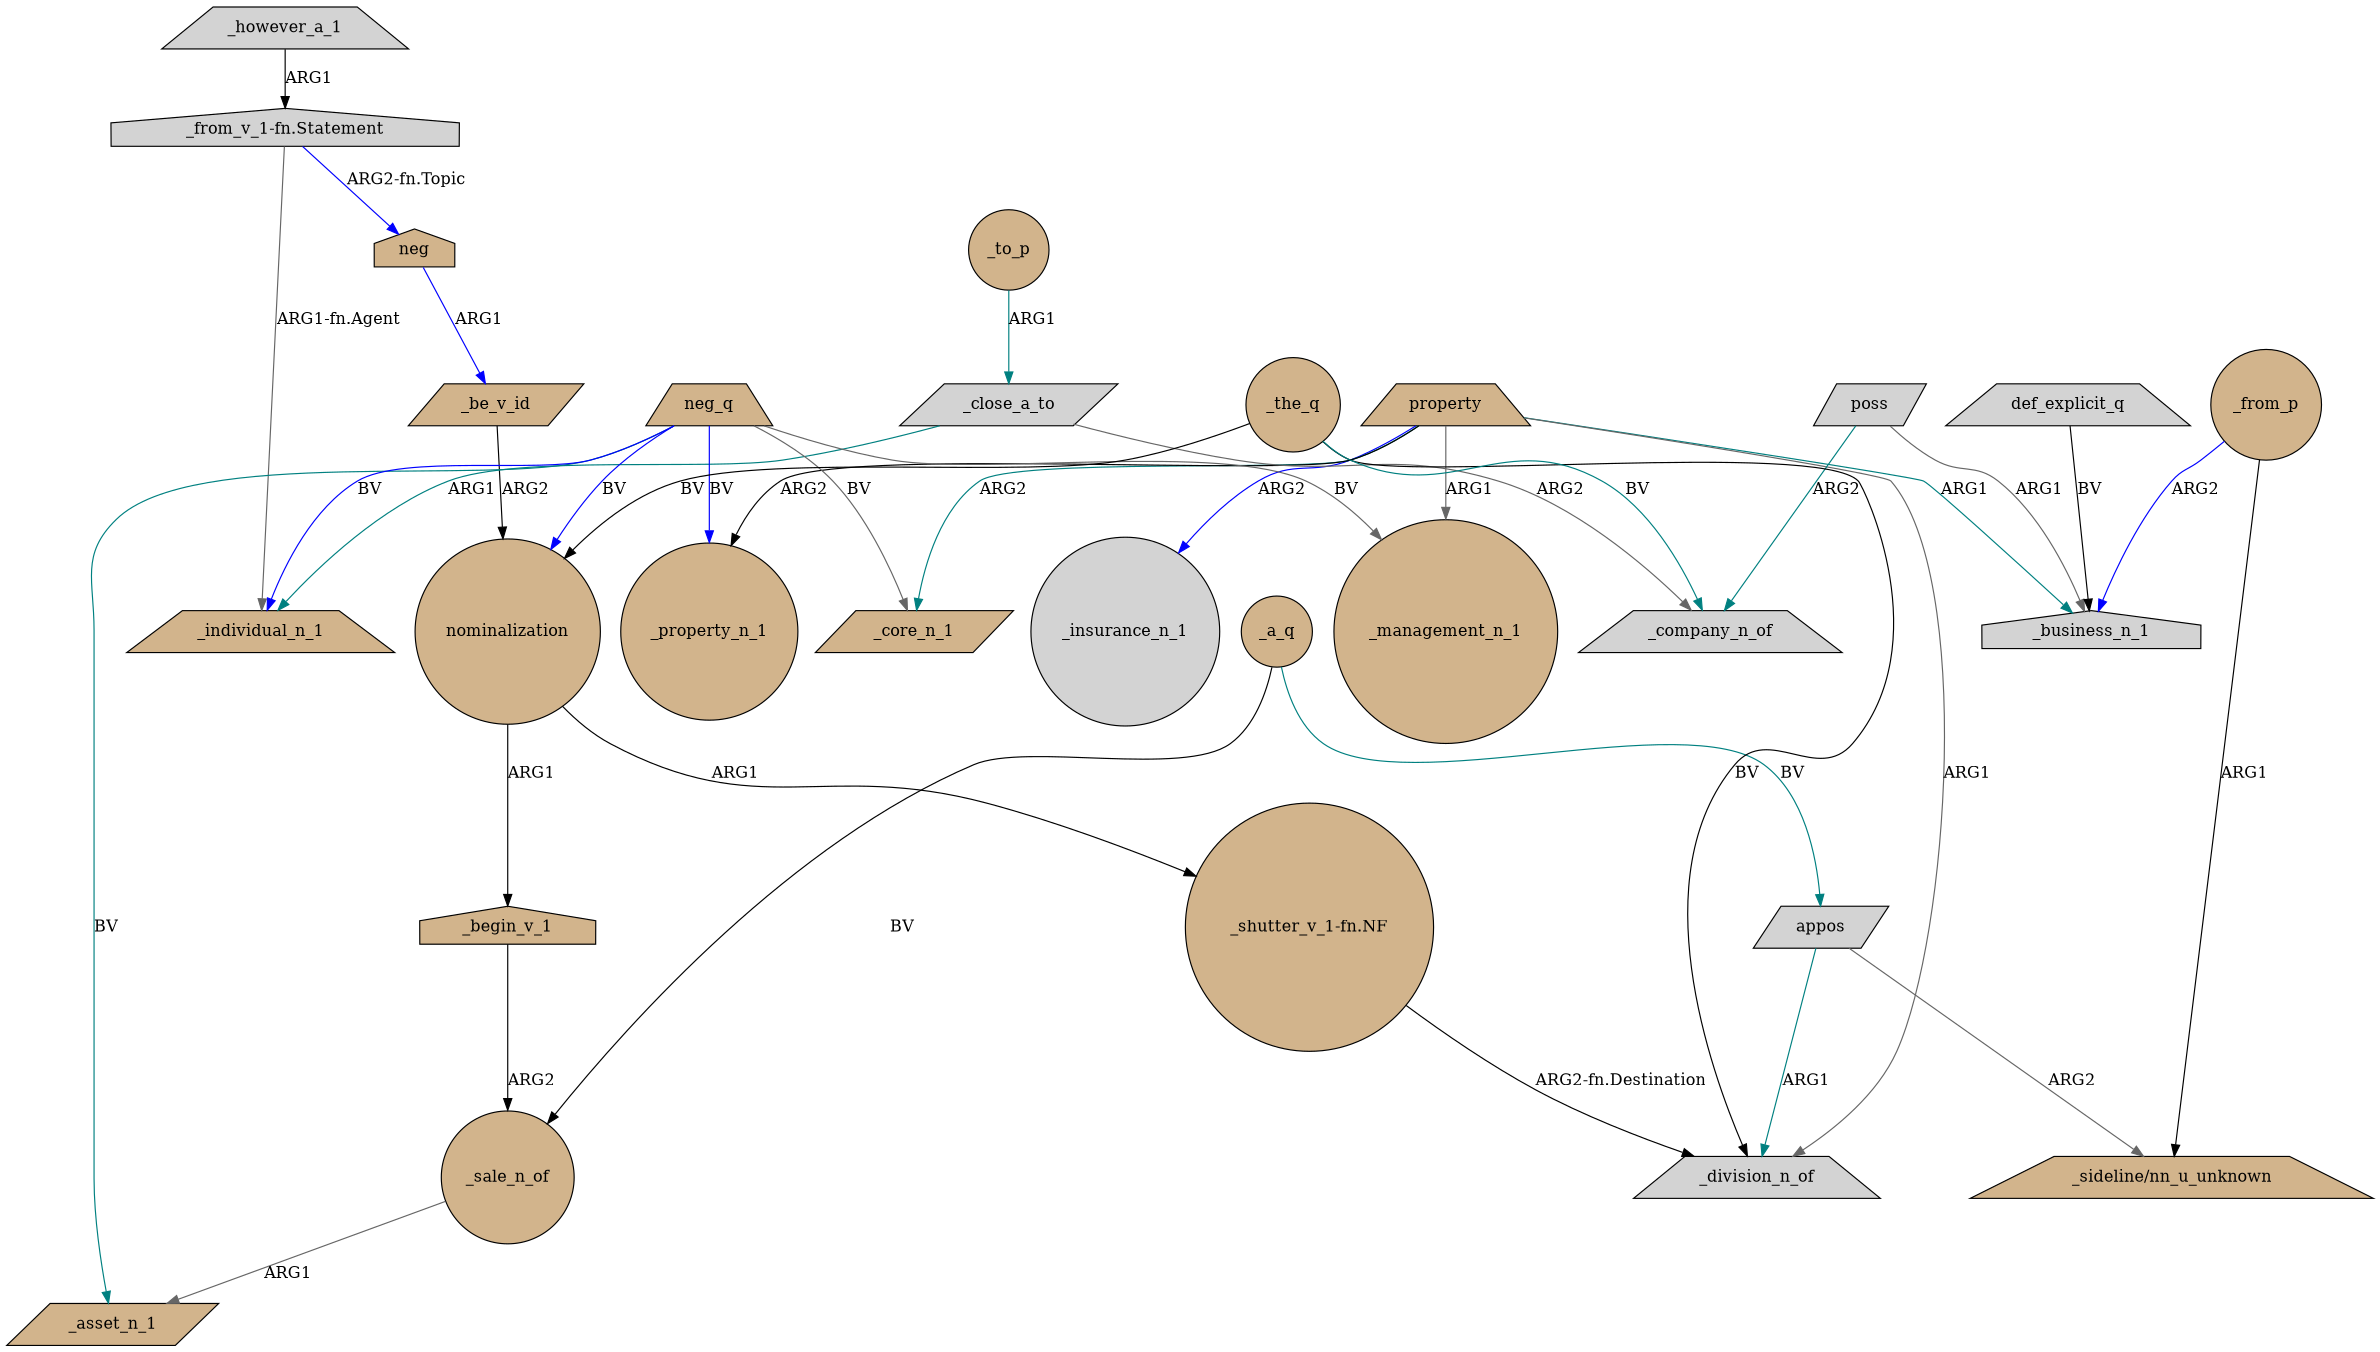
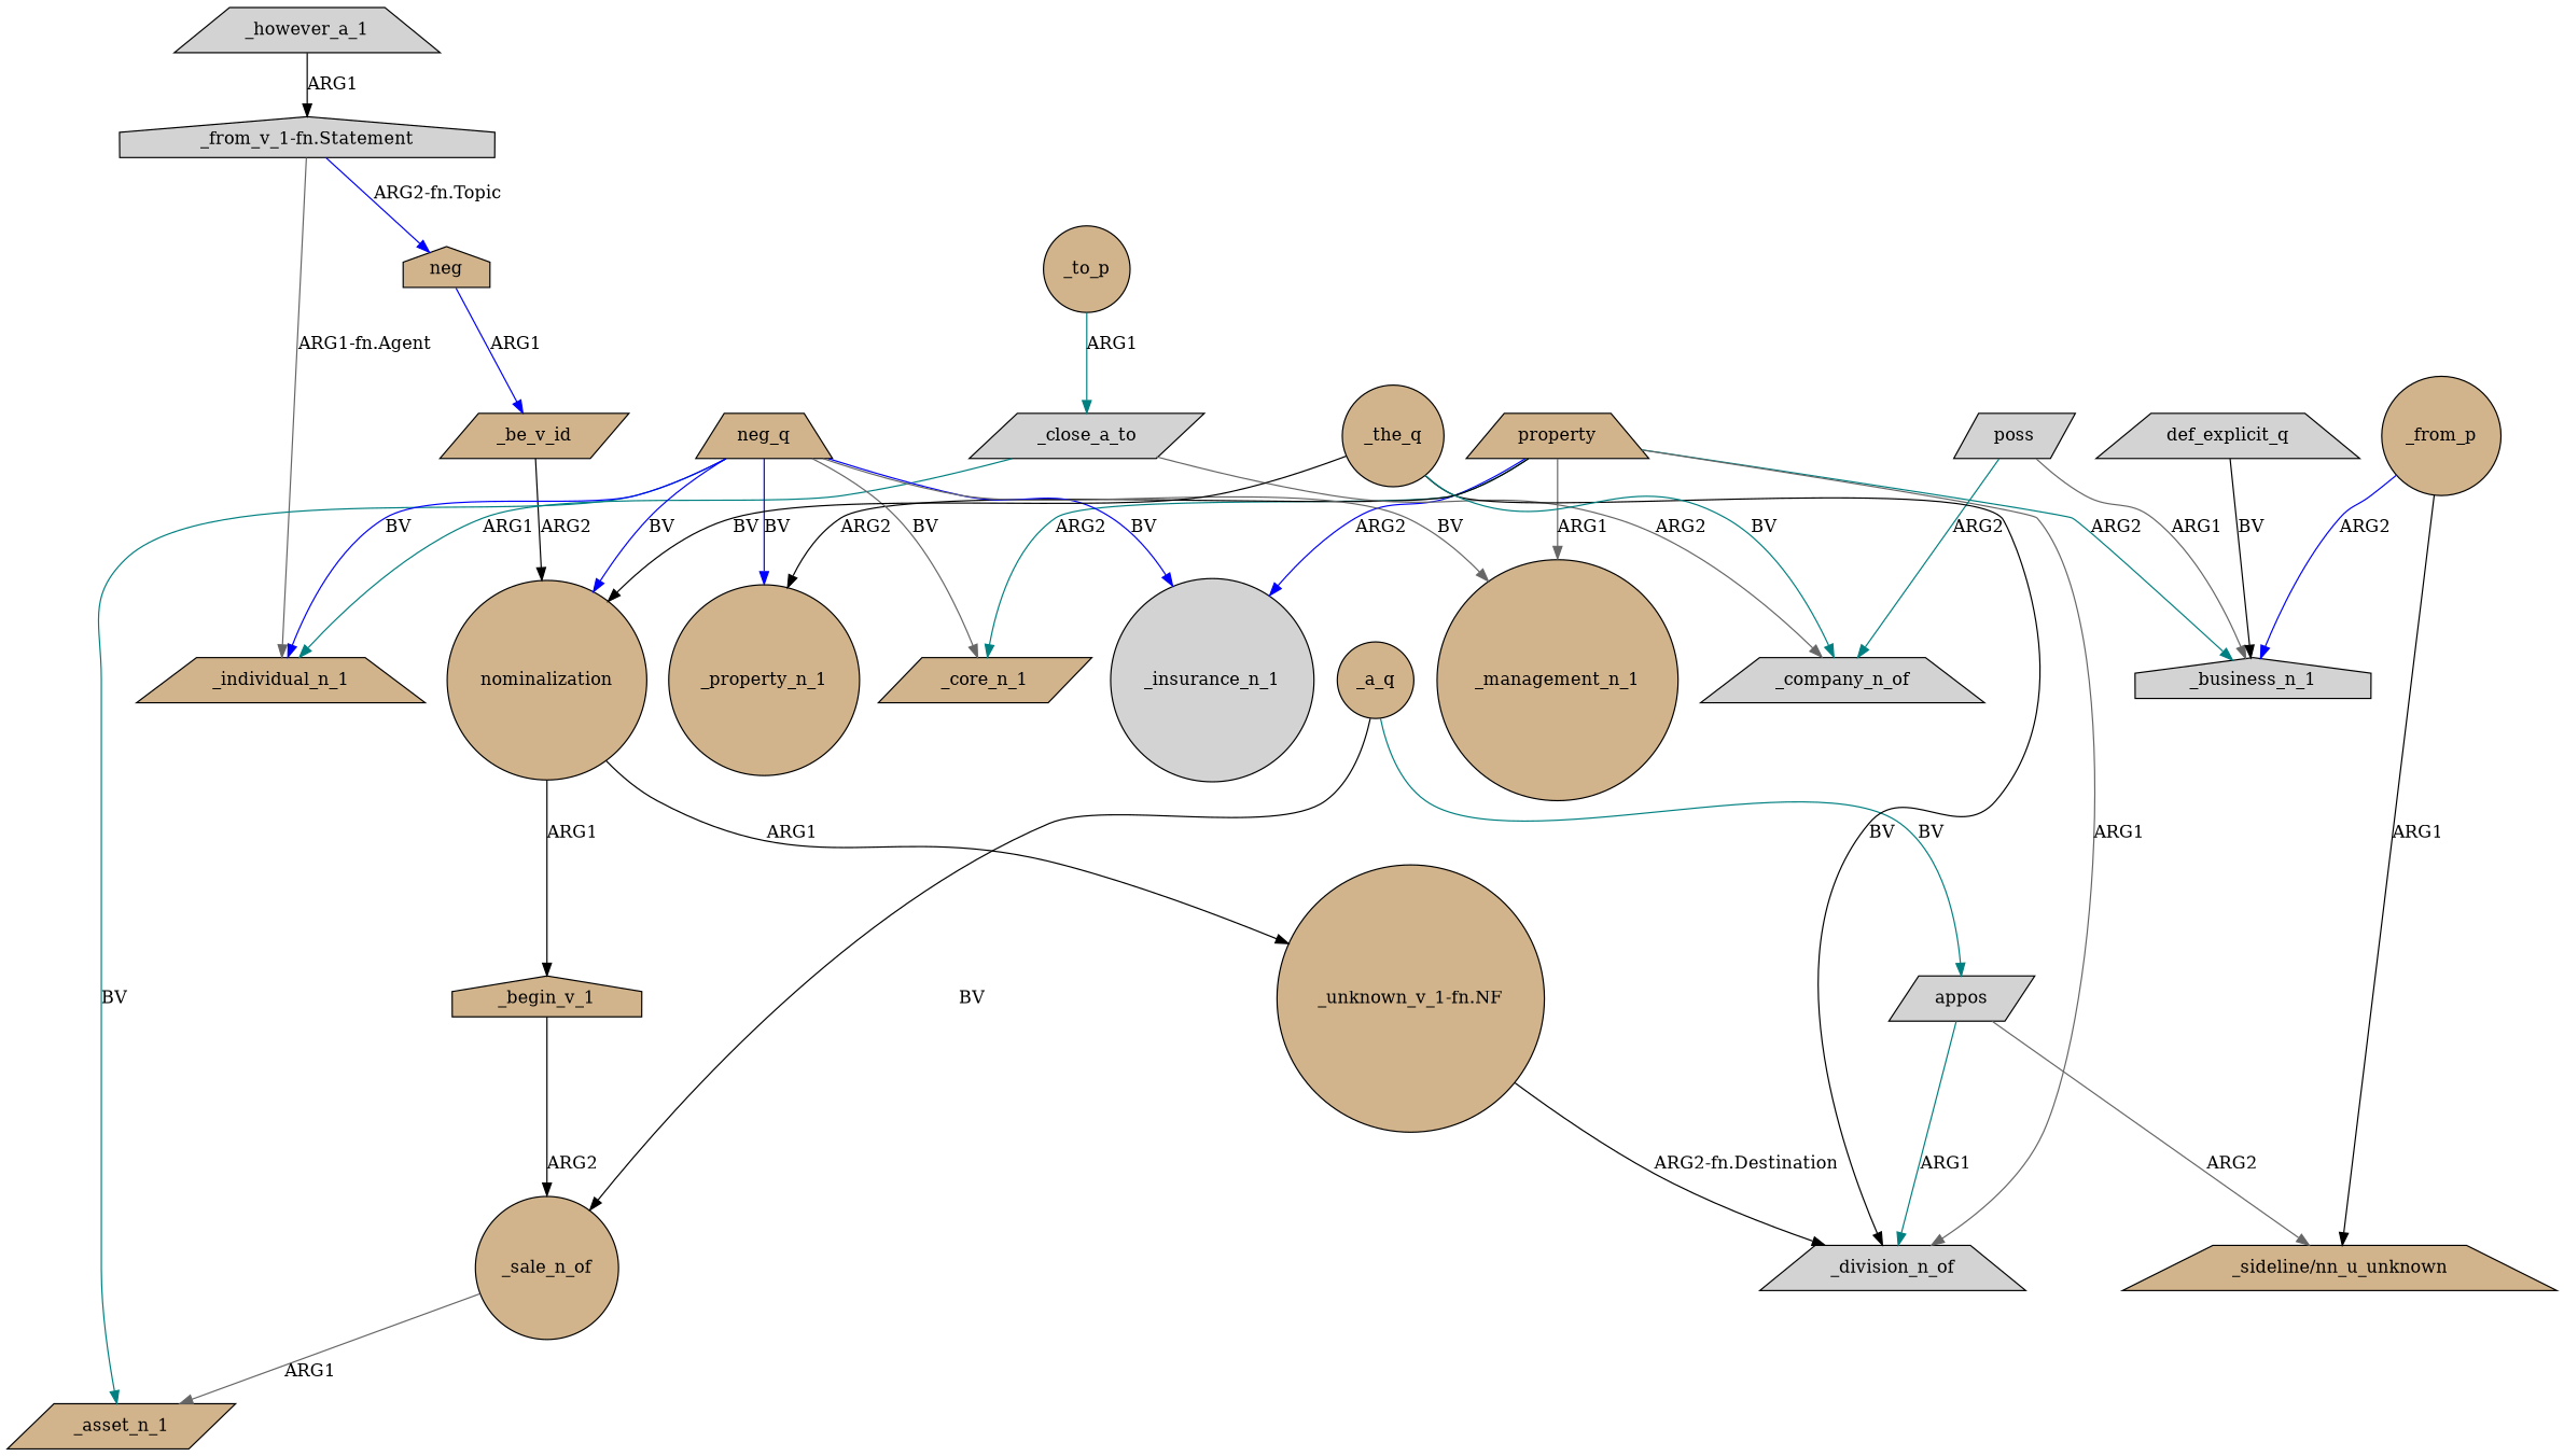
  digraph {
    node [fillcolor=tan shape=circle style=filled]
    edge [color=black]
    _a_q
    _sale_n_of
    appos [fillcolor=lightgrey shape=parallelogram]
    _asset_n_1 [shape=parallelogram]
    "_sideline/nn_u_unknown" [shape=trapezium]
    n6 [fillcolor=lightgrey label="_from_v_1-fn.Statement" shape=house]
    _individual_n_1 [shape=trapezium]
    neg [shape=house]
    _be_v_id [shape=parallelogram]
    n10 [label=property shape=trapezium]
    _insurance_n_1 [fillcolor=lightgrey]
    _core_n_1 [shape=parallelogram]
    _business_n_1 [fillcolor=lightgrey shape=house]
    _property_n_1
    _management_n_1
    _division_n_of [fillcolor=lightgrey shape=trapezium]
    _begin_v_1 [shape=house]
    nominalization
-   "_shutter_v_1-fn.NF"
+   "_shutter_v_1-fn.NF" [label="_unknown_v_1-fn.NF"]
    _close_a_to [fillcolor=lightgrey shape=parallelogram]
    _to_p
    _company_n_of [fillcolor=lightgrey shape=trapezium]
    n23 [label=neg_q shape=trapezium]
    poss [fillcolor=lightgrey shape=parallelogram]
    _from_p
    _the_q
    _however_a_1 [fillcolor=lightgrey shape=trapezium]
    def_explicit_q [fillcolor=lightgrey shape=trapezium]
    _a_q -> _sale_n_of [label=BV]
    _a_q -> appos [color=teal label=BV]
    _sale_n_of -> _asset_n_1 [color=gray40 label=ARG1]
    appos -> "_sideline/nn_u_unknown" [color=gray40 label=ARG2]
    appos -> _division_n_of [color=teal label=ARG1]
    n6 -> _individual_n_1 [color=gray40 label="ARG1-fn.Agent"]
    n6 -> neg [color=blue label="ARG2-fn.Topic"]
    neg -> _be_v_id [color=blue label=ARG1]
    _be_v_id -> nominalization [label=ARG2]
    n10 -> _insurance_n_1 [color=blue label=ARG2]
    n10 -> _core_n_1 [color=teal label=ARG2]
-   n10 -> _business_n_1 [color=teal label=ARG1]
+   n10 -> _business_n_1 [color=teal label=ARG2]
    n10 -> _property_n_1 [label=ARG2]
    n10 -> _management_n_1 [color=gray40 label=ARG1]
    n10 -> _division_n_of [color=gray40 label=ARG1]
    _begin_v_1 -> _sale_n_of [label=ARG2]
    nominalization -> _begin_v_1 [label=ARG1]
    nominalization -> "_shutter_v_1-fn.NF" [label=ARG1]
    "_shutter_v_1-fn.NF" -> _division_n_of [label="ARG2-fn.Destination"]
    _close_a_to -> _individual_n_1 [color=teal label=ARG1]
    _close_a_to -> _company_n_of [color=gray40 label=ARG2]
    _to_p -> _close_a_to [color=teal label=ARG1]
    n23 -> _asset_n_1 [color=teal label=BV]
    n23 -> _individual_n_1 [color=blue label=BV]
+   n23 -> _insurance_n_1 [color=blue label=BV]
    n23 -> _core_n_1 [color=gray40 label=BV]
    n23 -> _property_n_1 [color=blue label=BV]
    n23 -> _management_n_1 [color=gray40 label=BV]
    n23 -> nominalization [color=blue label=BV]
    poss -> _business_n_1 [color=gray40 label=ARG1]
    poss -> _company_n_of [color=teal label=ARG2]
    _from_p -> "_sideline/nn_u_unknown" [label=ARG1]
    _from_p -> _business_n_1 [color=blue label=ARG2]
    _the_q -> _division_n_of [label=BV]
    _the_q -> nominalization [label=BV]
    _the_q -> _company_n_of [color=teal label=BV]
    _however_a_1 -> n6 [label=ARG1]
    def_explicit_q -> _business_n_1 [label=BV]
  }
